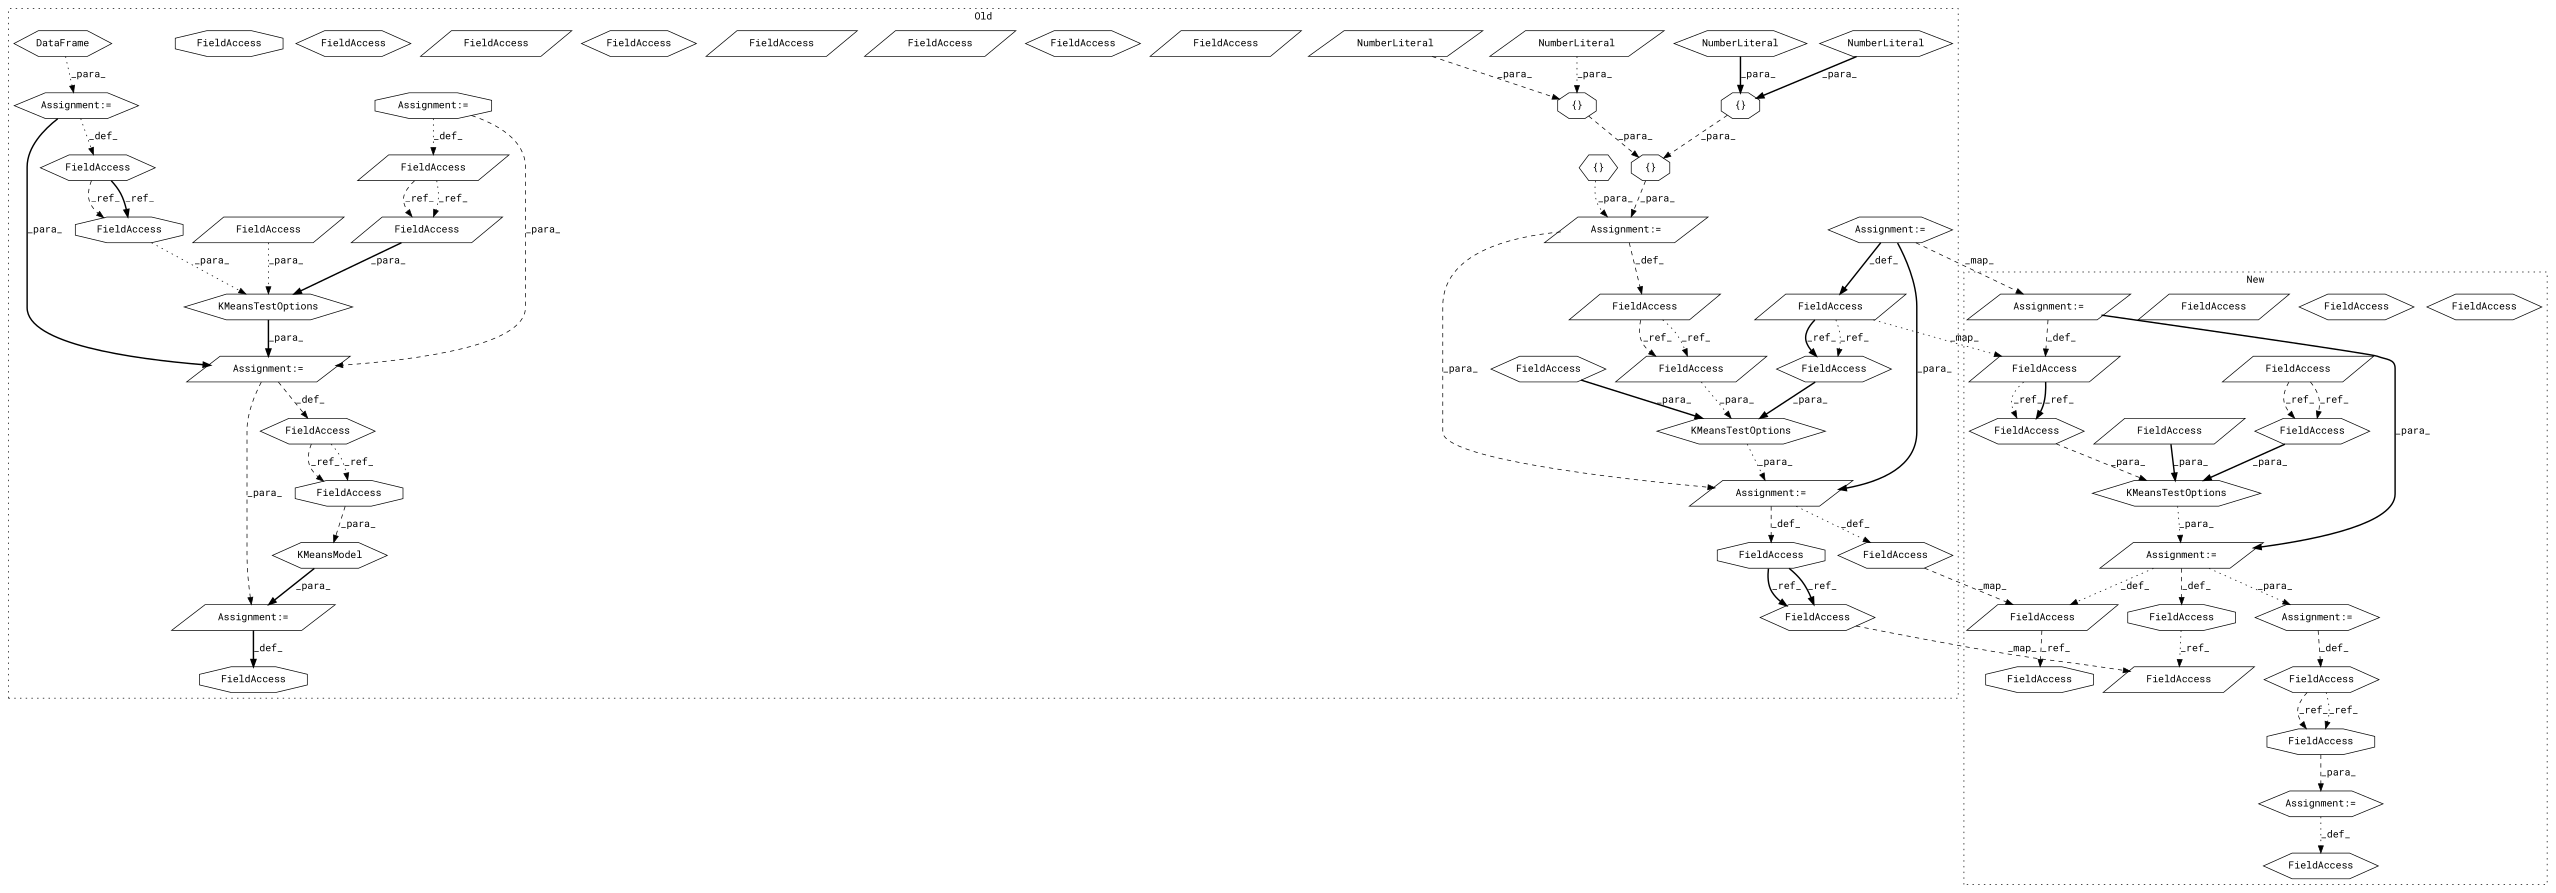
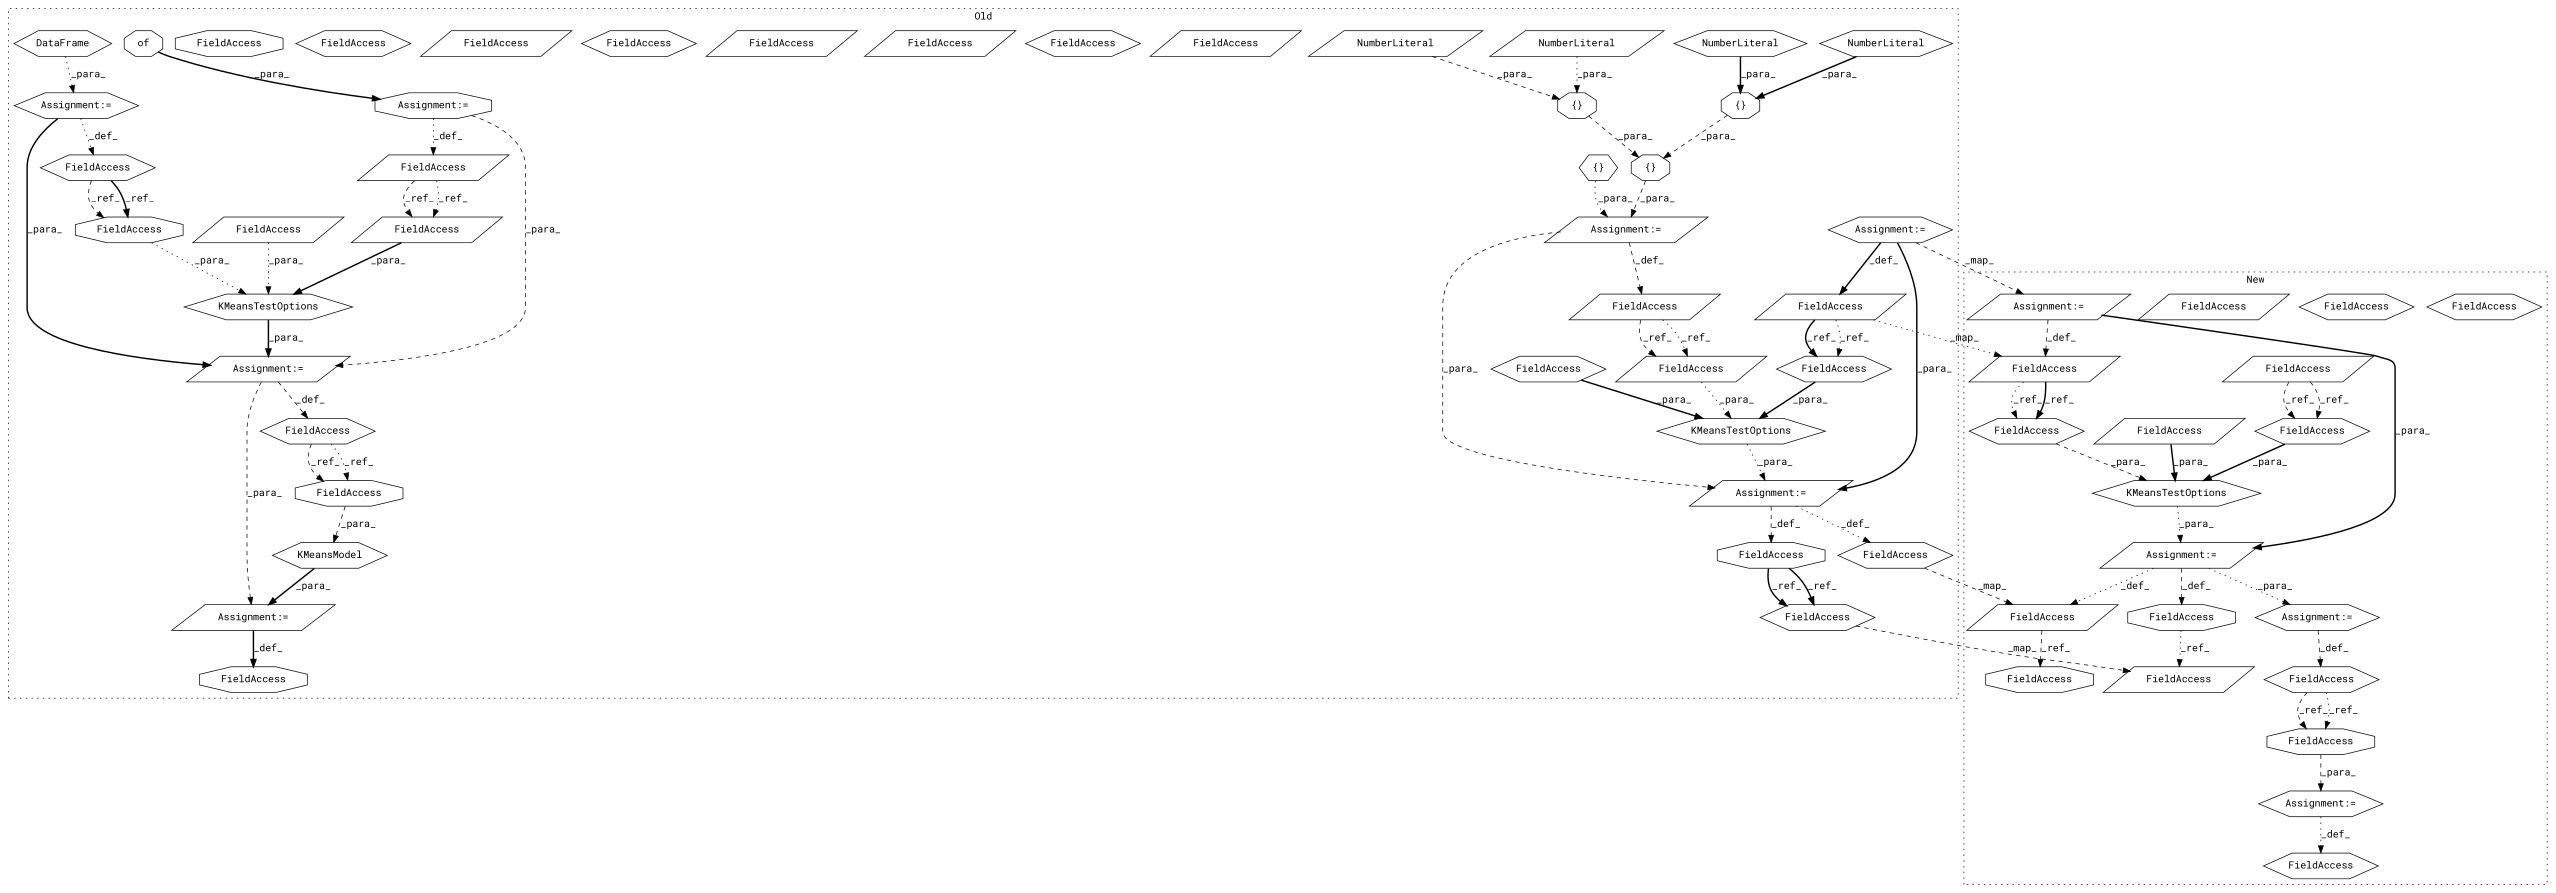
  digraph {
    fontname="Roboto Mono"
    node [a=22 l=1 s=4680 shape=hexagon fontname="Roboto Mono"]
    edge [style=dashed fontname="Roboto Mono"]
    n1 [a=4 l="1,1" label="{}" s="4525,4529" shape=octagon]
    n2 [a=34 label=NumberLiteral s=4528]
    n3 [a=4 l="1,1" label="{}" s="4524,4536" shape=octagon]
    n4 [a=34 label=NumberLiteral s=4526]
    n5 [a=4 l="1,1" label="{}" s="4531,4535" shape=octagon]
    n6 [a=34 label=NumberLiteral s=4534 shape=parallelogram]
    n7 [a=34 label=NumberLiteral s=4532 shape=parallelogram]
    n8 [l=19 label=FieldAccess s=4642 shape=octagon]
    n9 [a=4 l="1,1" label="{}" s="4565,4573"]
    n10 [l=11 label=FieldAccess s=4484 shape=parallelogram]
    n11 [l=11 label=FieldAccess shape=parallelogram]
    n12 [a=32 l="18,1" label=KMeansTestOptions s="4662,4742"]
    n13 [l=25 label=FieldAccess s=4717]
    n14 [l=24 label=FieldAccess s=4692 shape=parallelogram]
    n15 [a=7 label="Assignment:=" s=4495 shape=parallelogram]
    n16 [a=7 label="Assignment:=" s=4661 shape=parallelogram]
    n17 [l=12 label=FieldAccess s=4749]
    n18 [a=7 label="Assignment:=" s=4606]
    n19 [l=19 label=FieldAccess s=4774 shape=parallelogram]
    n20 [l=25 label=FieldAccess s=4581 shape=parallelogram]
    n21 [l=24 label=FieldAccess s=4382]
    n22 [a=32 l="18,1" label=KMeansTestOptions s="4354,4430"]
    n23 [a=32 l="12,1" label=KMeansModel s="4448,4477"]
    n24 [l=17 label=FieldAccess s=4336]
    n25 [l=17 label=FieldAccess s=4460 shape=parallelogram]
    n26 [l=10 label=FieldAccess s=4437 shape=octagon]
    n27 [l=23 label=FieldAccess s=4407]
    n28 [l=9 label=FieldAccess s=4177]
    n29 [l=23 label=FieldAccess s=4211 shape=parallelogram]
    n30 [l=9 label=FieldAccess s=4372 shape=octagon]
+   n31 [a=32 l=4 label=of s=4239 shape=octagon]
    n32 [a=32 l=11 label=DataFrame s=4194]
    n33 [a=7 label="Assignment:=" s=4234 shape=octagon]
    n34 [a=7 label="Assignment:=" s=4447 shape=parallelogram]
    n35 [a=7 label="Assignment:=" s=4353 shape=parallelogram]
    n36 [a=7 label="Assignment:=" s=4186]
    n37 [l=23 label=FieldAccess s=4407 shape=parallelogram]
    n38 [l=17 label=FieldAccess s=4460 shape=octagon]
    n39 [l=11 label=FieldAccess shape=parallelogram]
    n40 [l=19 label=FieldAccess s=4774]
    n41 [l=9 label=FieldAccess s=4372 shape=octagon]
    n42 [l=24 label=FieldAccess s=4382 shape=parallelogram]
    n43 [l=24 label=FieldAccess s=4692]
    n44 [l=25 label=FieldAccess s=4717]
    n45 [a=32 l="18,1" label=KMeansTestOptions s="5001,5072"]
    n46 [l=11 label=FieldAccess s=5124]
    n47 [l=12 label=FieldAccess s=5176]
    n48 [l=16 label=FieldAccess s=4984 shape=octagon]
    n49 [l=11 label=FieldAccess s=5189]
    n50 [l=22 label=FieldAccess s=5050]
    n51 [l=21 label=FieldAccess s=5028 shape=parallelogram]
    n52 [a=7 label="Assignment:=" s=5135]
    n53 [a=7 label="Assignment:=" s=5000 shape=parallelogram]
    n54 [a=7 label="Assignment:=" s=5188]
    n55 [l=9 label=FieldAccess s=5079 shape=parallelogram]
    n56 [l=9 label=FieldAccess s=5136 shape=octagon]
    n57 [a=7 label="Assignment:=" s=4834 shape=parallelogram]
    n58 [l=16 label=FieldAccess s=5101 shape=parallelogram]
    n59 [l=22 label=FieldAccess s=4812 shape=parallelogram]
    n60 [l=21 label=FieldAccess s=4892 shape=parallelogram]
    n61 [l=22 label=FieldAccess s=5050]
    n62 [l=21 label=FieldAccess s=5028]
    n63 [l=11 label=FieldAccess s=5189 shape=octagon]
    n64 [l=8 label=FieldAccess s=5019 shape=parallelogram]
    subgraph cluster_1 {
      label=Old
      style=dotted
      n1
      n2
      n3
      n4
      n5
      n6
      n7
      n8
      n9
      n10
      n11
      n12
      n13
      n14
      n15
      n16
      n17
      n18
      n19
      n20
      n21
      n22
      n23
      n24
      n25
      n26
      n27
      n28
      n29
      n30
+     n31
      n32
      n33
      n34
      n35
      n36
      n37
      n38
      n39
      n40
      n41
      n42
      n43
      n44
    }
    subgraph cluster_2 {
      label=New
      style=dotted
      n45
      n46
      n47
      n48
      n49
      n50
      n51
      n52
      n53
      n54
      n55
      n56
      n57
      n58
      n59
      n60
      n61
      n62
      n63
      n64
    }
    n1 -> n3 [label=_para_]
    n2 -> n1 [label=_para_ style=bold]
    n3 -> n15 [label=_para_]
    n4 -> n1 [label=_para_ style=bold]
    n5 -> n3 [label=_para_]
    n6 -> n5 [label=_para_ style=dotted]
    n7 -> n5 [label=_para_]
    n8 -> n40 [label=_ref_ style=bold]
    n8 -> n40 [label=_ref_ style=bold]
    n9 -> n15 [label=_para_ style=dotted]
    n10 -> n39 [label=_ref_ style=dotted]
    n10 -> n39 [label=_ref_]
    n12 -> n16 [label=_para_ style=dotted]
    n15 -> n10 [label=_def_]
    n15 -> n16 [label=_para_]
    n16 -> n8 [label=_def_]
    n16 -> n17 [label=_def_ style=dotted]
    n17 -> n55 [label=_map_]
    n18 -> n16 [label=_para_ style=bold]
    n18 -> n20 [label=_def_ style=bold]
    n18 -> n57 [label=_map_]
    n20 -> n44 [label=_ref_ style=dotted]
    n20 -> n44 [label=_ref_ style=bold]
    n20 -> n59 [label=_map_ style=dotted]
    n22 -> n35 [label=_para_ style=bold]
    n23 -> n34 [label=_para_ style=bold]
    n24 -> n38 [label=_ref_]
    n24 -> n38 [label=_ref_ style=dotted]
    n28 -> n41 [label=_ref_]
    n28 -> n41 [label=_ref_ style=bold]
    n29 -> n37 [label=_ref_ style=dotted]
    n29 -> n37 [label=_ref_]
+   n31 -> n33 [label=_para_ style=bold]
    n32 -> n36 [label=_para_ style=dotted]
    n33 -> n29 [label=_def_ style=dotted]
    n33 -> n35 [label=_para_]
    n34 -> n26 [label=_def_ style=bold]
    n35 -> n24 [label=_def_]
    n35 -> n34 [label=_para_]
    n36 -> n28 [label=_def_ style=dotted]
    n36 -> n35 [label=_para_ style=bold]
    n37 -> n22 [label=_para_ style=bold]
    n38 -> n23 [label=_para_]
    n39 -> n12 [label=_para_ style=dotted]
    n40 -> n58 [label=_map_]
    n41 -> n22 [label=_para_ style=dotted]
    n42 -> n22 [label=_para_ style=dotted]
    n43 -> n12 [label=_para_ style=bold]
    n44 -> n12 [label=_para_ style=bold]
    n45 -> n53 [label=_para_ style=dotted]
    n46 -> n63 [label=_ref_]
    n46 -> n63 [label=_ref_ style=dotted]
    n48 -> n58 [label=_ref_ style=dotted]
    n52 -> n46 [label=_def_]
    n53 -> n48 [label=_def_]
    n53 -> n52 [label=_para_ style=dotted]
    n53 -> n55 [label=_def_ style=dotted]
    n54 -> n47 [label=_def_ style=dotted]
    n55 -> n56 [label=_ref_]
    n57 -> n53 [label=_para_ style=bold]
    n57 -> n59 [label=_def_]
    n59 -> n61 [label=_ref_ style=dotted]
    n59 -> n61 [label=_ref_ style=bold]
    n60 -> n62 [label=_ref_]
    n60 -> n62 [label=_ref_]
    n61 -> n45 [label=_para_]
    n62 -> n45 [label=_para_ style=bold]
    n63 -> n54 [label=_para_]
    n64 -> n45 [label=_para_ style=bold]
  }
